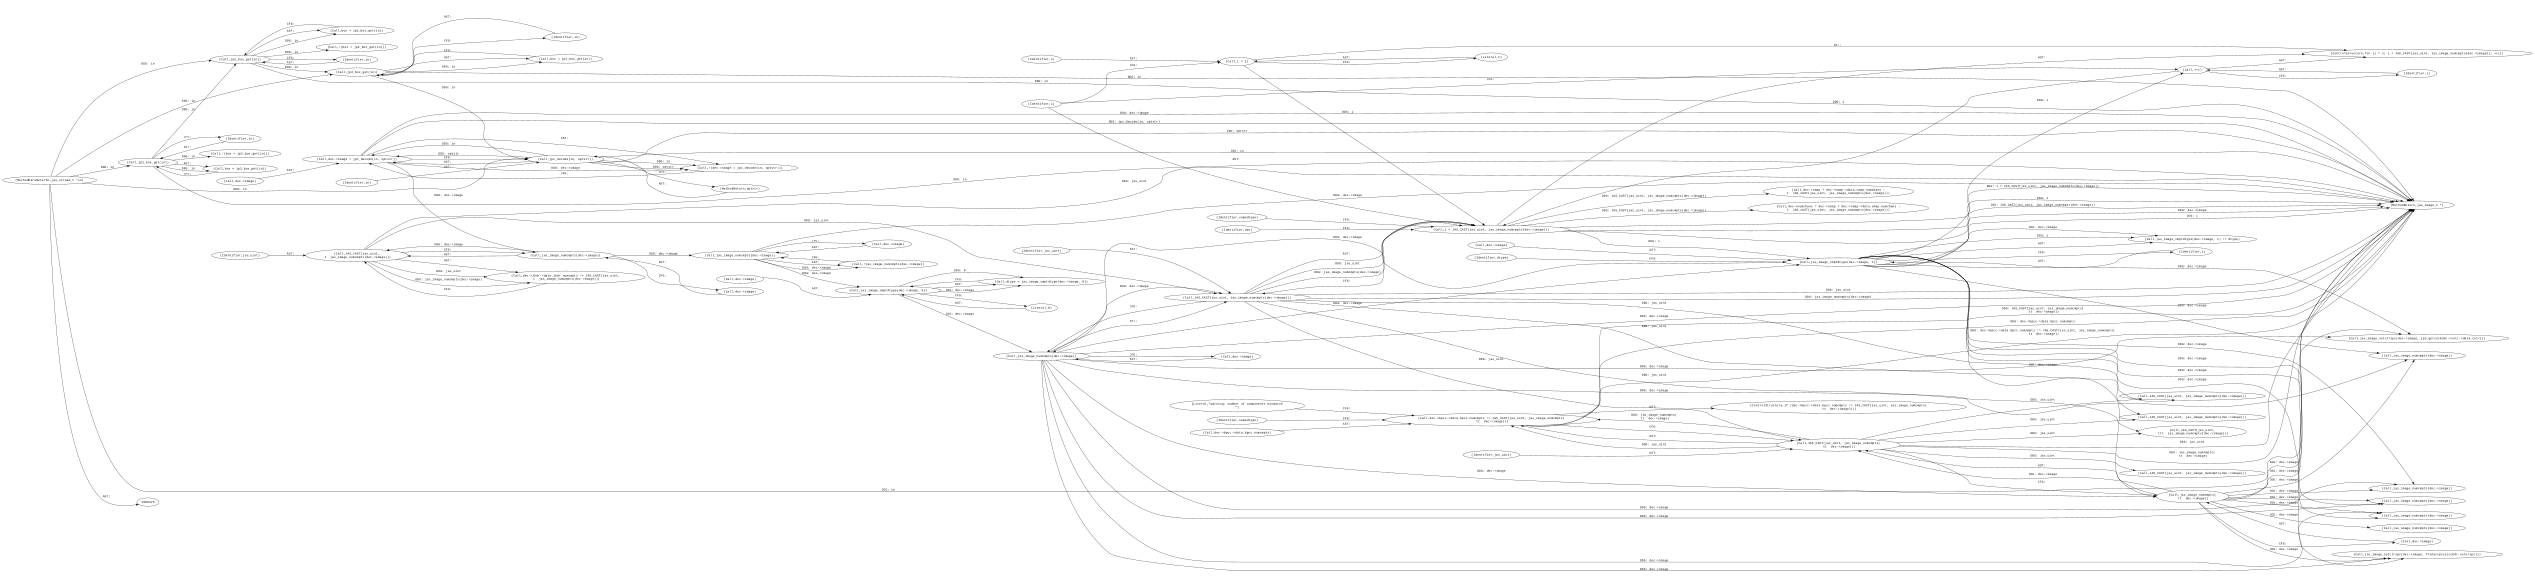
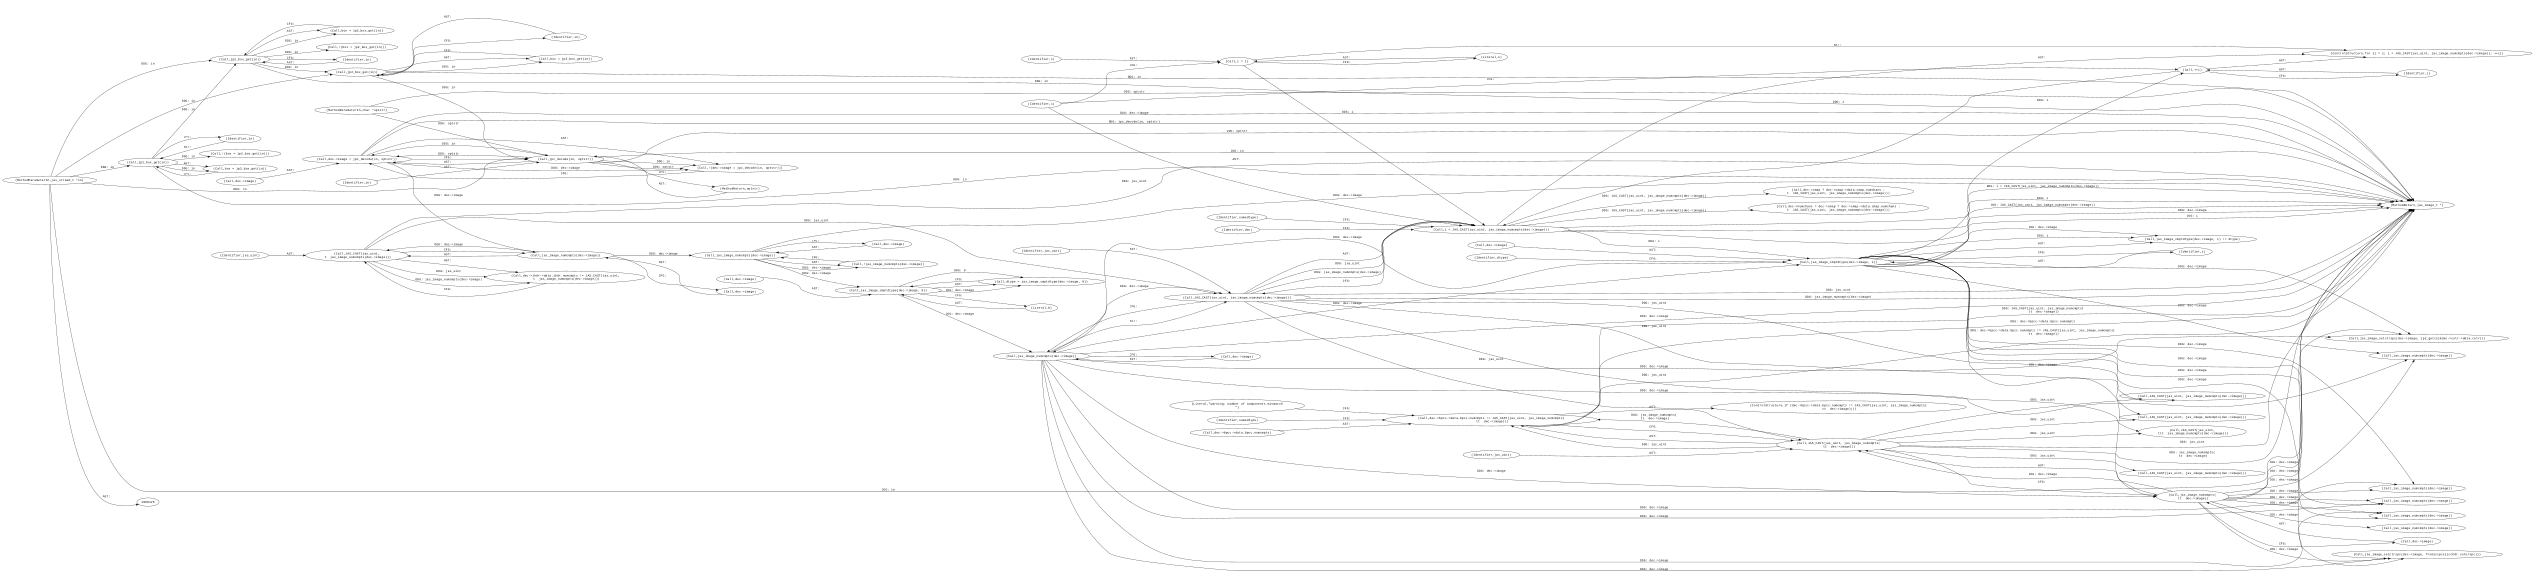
  digraph {
    fontname="Liberation Mono"
    rankdir=LR
    node [fontname="Liberation Mono"]
    edge [fontname="Liberation Mono"]
    n1 [label="(Call,dec->bpcc->data.bpcc.numcmpts != JAS_CAST(jas_uint, jas_image_numcmpts(\n \t\t  dec->image)))"]
    n2 [label="(Call,JAS_CAST(jas_uint, jas_image_numcmpts(\n \t\t  dec->image)))"]
    n3 [label="(ControlStructure,if (dec->bpcc->data.bpcc.numcmpts != JAS_CAST(jas_uint, jas_image_numcmpts(\n \t\t  dec->image))))"]
    n4 [label="(MethodReturn,jas_image_t *)"]
    n5 [label="(Call,jas_image_numcmpts(\n \t\t  dec->image))"]
    n6 [label="(Call,JAS_CAST(jas_uint, jas_image_numcmpts(dec->image)))"]
    n7 [label="(Call,JAS_CAST(jas_uint,\n \t\t\t  jas_image_numcmpts(dec->image)))"]
    n8 [label="(Call,JAS_CAST(jas_uint, jas_image_numcmpts(dec->image)))"]
    n9 [label="(Call,JAS_CAST(jas_uint, jas_image_numcmpts(dec->image)))"]
    n10 [label="(Call,jas_image_numcmpts(dec->image))"]
    n11 [label="(Call,jas_image_numcmpts(dec->image))"]
    n12 [label="(Call,jas_image_setclrspc(dec->image, fromiccpcs(icchdr.colorspc)))"]
    n13 [label="(Call,jas_image_setclrspc(dec->image, jp2_getcs(&dec->colr->data.colr)))"]
    n14 [label="(Call,jas_image_numcmpts(dec->image))"]
    n15 [label="(Call,jas_image_numcmpts(dec->image))"]
    n16 [label="(Call,jas_image_numcmpts(dec->image))"]
    n17 [label="(Call,dec->image)"]
    n18 [label="(Call,JAS_CAST(jas_uint, jas_image_numcmpts(dec->image)))"]
    n19 [label="(Call,jas_image_numcmpts(dec->image))"]
    n20 [label="(Call,i < JAS_CAST(jas_uint, jas_image_numcmpts(dec->image)))"]
    n21 [label="(Call,jas_image_cmptdtype(dec->image, i))"]
    n22 [label="(Call,dec->image)"]
    n23 [label="(Call,dec->cmap ? dec->cmap->data.cmap.numchans :\n\t  JAS_CAST(jas_uint, jas_image_numcmpts(dec->image)))"]
    n24 [label="(Call,dec->numchans = dec->cmap ? dec->cmap->data.cmap.numchans :\n\t  JAS_CAST(jas_uint, jas_image_numcmpts(dec->image)))"]
    n25 [label="(ControlStructure,for (i = 1; i < JAS_CAST(jas_uint, jas_image_numcmpts(dec->image)); ++i))"]
    n26 [label="(Call,JAS_CAST(jas_uint,\n \t  jas_image_numcmpts(dec->image)))"]
    n27 [label="(Call,jas_image_numcmpts(dec->image))"]
    n28 [label="(Call,dec->ihdr->data.ihdr.numcmpts != JAS_CAST(jas_uint,\n \t  jas_image_numcmpts(dec->image)))"]
    n29 [label="(Call,jas_image_numcmpts(dec->image))"]
    n30 [label="(Call,dec->image)"]
    n31 [label="(Call,jas_image_cmptdtype(dec->image, 0))"]
    n32 [label="(Call,!jas_image_numcmpts(dec->image))"]
    n33 [label="(Call,dec->image)"]
    n34 [label="(Call,dec->image = jpc_decode(in, optstr))"]
    n35 [label="(Call,jpc_decode(in, optstr))"]
    n36 [label="(Call,!(dec->image = jpc_decode(in, optstr)))"]
    n37 [label="(MethodReturn,optstr)"]
    n38 [label="(Call,jp2_box_get(in))"]
    n39 [label="(Identifier,in)"]
    n40 [label="(Call,box = jp2_box_get(in))"]
    n41 [label="(Call,jp2_box_get(in))"]
    n42 [label="(Call,box = jp2_box_get(in))"]
    n43 [label="(Call,!(box = jp2_box_get(in)))"]
    n44 [label="(Identifier,in)"]
    n45 [label="(Call,jp2_box_get(in))"]
    n46 [label="(Call,box = jp2_box_get(in))"]
    n47 [label="(Call,!(box = jp2_box_get(in)))"]
    n48 [label="(Identifier,in)"]
    n49 [label="(MethodParameterIn,jas_stream_t *in)"]
    1000125
+   n51 [label="(MethodParameterIn,char *optstr)"]
    n52 [label="(Call,++i)"]
    n53 [label="(Call,jas_image_cmptdtype(dec->image, i) != dtype)"]
    n54 [label="(Identifier,i)"]
    n55 [label="(Identifier,i)"]
    n56 [label="(Call,i = 1)"]
    n57 [label="(Literal,1)"]
    n58 [label="(Call,dtype = jas_image_cmptdtype(dec->image, 0))"]
    n59 [label="(Literal,0)"]
    n60 [label="(Identifier,jas_uint)"]
    n61 [label="(Identifier,jas_uint)"]
    n62 [label="(Literal,\"warning: number of components mismatch\n\")"]
    n63 [label="(Call,dec->image)"]
    n64 [label="(Identifier,dec)"]
    n65 [label="(Call,dec->image)"]
    n66 [label="(Identifier,samedtype)"]
    n67 [label="(Identifier,dtype)"]
    n68 [label="(Identifier,i)"]
    n69 [label="(Identifier,i)"]
    n70 [label="(Identifier,samedtype)"]
    n71 [label="(Call,dec->bpcc->data.bpcc.numcmpts)"]
    n72 [label="(Identifier,in)"]
    n73 [label="(Call,dec->image)"]
    n74 [label="(Identifier,jas_uint)"]
    n1 -> n2 [label="CFG: "]
    n1 -> n3 [label="AST: "]
    n1 -> n4 [label="DDG: dec->bpcc->data.bpcc.numcmpts != JAS_CAST(jas_uint, jas_image_numcmpts(\n \t\t  dec->image))"]
    n1 -> n4 [label="DDG: JAS_CAST(jas_uint, jas_image_numcmpts(\n \t\t  dec->image))"]
    n1 -> n4 [label="DDG: dec->bpcc->data.bpcc.numcmpts"]
    n2 -> n1 [label="AST: "]
    n2 -> n1 [label="DDG: jas_uint"]
    n2 -> n1 [label="DDG: jas_image_numcmpts(\n \t\t  dec->image)"]
    n2 -> n4 [label="DDG: jas_image_numcmpts(\n \t\t  dec->image)"]
    n2 -> n4 [label="DDG: jas_uint"]
    n2 -> n5 [label="CFG: "]
    n2 -> n6 [label="DDG: jas_uint"]
    n2 -> n7 [label="DDG: jas_uint"]
    n2 -> n8 [label="DDG: jas_uint"]
    n2 -> n9 [label="DDG: jas_uint"]
    n5 -> n2 [label="AST: "]
    n5 -> n2 [label="DDG: dec->image"]
    n5 -> n4 [label="DDG: dec->image"]
    n5 -> n10 [label="DDG: dec->image"]
    n5 -> n11 [label="DDG: dec->image"]
    n5 -> n12 [label="DDG: dec->image"]
    n5 -> n13 [label="DDG: dec->image"]
    n5 -> n14 [label="DDG: dec->image"]
    n5 -> n15 [label="DDG: dec->image"]
    n5 -> n16 [label="DDG: dec->image"]
    n5 -> n17 [label="CFG: "]
    n17 -> n5 [label="AST: "]
    n18 -> n2 [label="DDG: jas_uint"]
    n18 -> n4 [label="DDG: jas_uint"]
    n18 -> n4 [label="DDG: jas_image_numcmpts(dec->image)"]
    n18 -> n6 [label="DDG: jas_uint"]
    n18 -> n7 [label="DDG: jas_uint"]
    n18 -> n9 [label="DDG: jas_uint"]
    n18 -> n19 [label="CFG: "]
    n18 -> n20 [label="AST: "]
    n18 -> n20 [label="DDG: jas_uint"]
    n18 -> n20 [label="DDG: jas_image_numcmpts(dec->image)"]
    n19 -> n4 [label="DDG: dec->image"]
    n19 -> n5 [label="DDG: dec->image"]
    n19 -> n10 [label="DDG: dec->image"]
    n19 -> n11 [label="DDG: dec->image"]
    n19 -> n12 [label="DDG: dec->image"]
    n19 -> n13 [label="DDG: dec->image"]
    n19 -> n14 [label="DDG: dec->image"]
    n19 -> n15 [label="DDG: dec->image"]
    n19 -> n18 [label="AST: "]
    n19 -> n18 [label="DDG: dec->image"]
    n19 -> n21 [label="DDG: dec->image"]
    n19 -> n22 [label="CFG: "]
    n20 -> n4 [label="DDG: i < JAS_CAST(jas_uint, jas_image_numcmpts(dec->image))"]
    n20 -> n4 [label="DDG: i"]
    n20 -> n4 [label="DDG: JAS_CAST(jas_uint, jas_image_numcmpts(dec->image))"]
    n20 -> n18 [label="CFG: "]
    n20 -> n21 [label="DDG: i"]
    n20 -> n23 [label="DDG: JAS_CAST(jas_uint, jas_image_numcmpts(dec->image))"]
    n20 -> n24 [label="DDG: JAS_CAST(jas_uint, jas_image_numcmpts(dec->image))"]
    n20 -> n25 [label="AST: "]
    n21 -> n4 [label="DDG: dec->image"]
    n21 -> n4 [label="DDG: i"]
    n21 -> n5 [label="DDG: dec->image"]
    n21 -> n10 [label="DDG: dec->image"]
    n21 -> n11 [label="DDG: dec->image"]
    n21 -> n12 [label="DDG: dec->image"]
    n21 -> n13 [label="DDG: dec->image"]
    n21 -> n14 [label="DDG: dec->image"]
    n21 -> n15 [label="DDG: dec->image"]
    n21 -> n19 [label="DDG: dec->image"]
    n21 -> n52 [label="DDG: i"]
    n21 -> n53 [label="AST: "]
    n21 -> n53 [label="DDG: dec->image"]
    n21 -> n53 [label="DDG: i"]
    n21 -> n54 [label="CFG: "]
    n22 -> n19 [label="AST: "]
    n26 -> n4 [label="DDG: jas_uint"]
    n26 -> n18 [label="DDG: jas_uint"]
    n26 -> n27 [label="CFG: "]
    n26 -> n28 [label="AST: "]
    n26 -> n28 [label="DDG: jas_uint"]
    n26 -> n28 [label="DDG: jas_image_numcmpts(dec->image)"]
    n27 -> n26 [label="AST: "]
    n27 -> n26 [label="DDG: dec->image"]
    n27 -> n29 [label="DDG: dec->image"]
    n27 -> n30 [label="CFG: "]
    n28 -> n26 [label="CFG: "]
    n29 -> n4 [label="DDG: dec->image"]
    n29 -> n31 [label="DDG: dec->image"]
    n29 -> n32 [label="AST: "]
    n29 -> n32 [label="DDG: dec->image"]
    n29 -> n33 [label="CFG: "]
    n30 -> n27 [label="AST: "]
    n31 -> n19 [label="DDG: dec->image"]
    n31 -> n58 [label="AST: "]
    n31 -> n58 [label="DDG: dec->image"]
    n31 -> n58 [label="DDG: 0"]
    n31 -> n59 [label="CFG: "]
    n32 -> n29 [label="CFG: "]
    n33 -> n29 [label="AST: "]
    n34 -> n4 [label="DDG: jpc_decode(in, optstr)"]
    n34 -> n4 [label="DDG: dec->image"]
    n34 -> n27 [label="DDG: dec->image"]
    n34 -> n35 [label="CFG: "]
    n34 -> n36 [label="AST: "]
    n34 -> n36 [label="DDG: dec->image"]
    n35 -> n4 [label="DDG: optstr"]
    n35 -> n4 [label="DDG: in"]
    n35 -> n34 [label="AST: "]
    n35 -> n34 [label="DDG: in"]
    n35 -> n34 [label="DDG: optstr"]
    n35 -> n36 [label="DDG: in"]
    n35 -> n36 [label="DDG: optstr"]
    n35 -> n37 [label="CFG: "]
    n36 -> n34 [label="CFG: "]
    n37 -> n35 [label="AST: "]
    n38 -> n4 [label="DDG: in"]
    n38 -> n35 [label="DDG: in"]
    n38 -> n39 [label="CFG: "]
    n38 -> n40 [label="AST: "]
    n38 -> n40 [label="DDG: in"]
    n39 -> n38 [label="AST: "]
    n40 -> n38 [label="CFG: "]
    n41 -> n4 [label="DDG: in"]
    n41 -> n38 [label="DDG: in"]
    n41 -> n42 [label="AST: "]
    n41 -> n42 [label="DDG: in"]
    n41 -> n43 [label="DDG: in"]
    n41 -> n44 [label="CFG: "]
    n42 -> n41 [label="CFG: "]
    n44 -> n41 [label="AST: "]
    n45 -> n4 [label="DDG: in"]
    n45 -> n41 [label="DDG: in"]
    n45 -> n46 [label="AST: "]
    n45 -> n46 [label="DDG: in"]
    n45 -> n47 [label="DDG: in"]
    n45 -> n48 [label="CFG: "]
    n46 -> n45 [label="CFG: "]
    n48 -> n45 [label="AST: "]
    n49 -> n4 [label="DDG: in"]
    n49 -> n35 [label="DDG: in"]
    n49 -> n38 [label="DDG: in"]
    n49 -> n41 [label="DDG: in"]
    n49 -> n45 [label="DDG: in"]
    n49 -> 1000125 [label="AST: "]
+   n51 -> n4 [label="DDG: optstr"]
+   n51 -> n35 [label="DDG: optstr"]
    n52 -> n20 [label="DDG: i"]
    n52 -> n25 [label="AST: "]
    n52 -> n55 [label="CFG: "]
    n54 -> n21 [label="AST: "]
    n55 -> n52 [label="AST: "]
    n56 -> n20 [label="DDG: i"]
    n56 -> n25 [label="AST: "]
    n56 -> n57 [label="CFG: "]
    n57 -> n56 [label="AST: "]
    n58 -> n31 [label="CFG: "]
    n59 -> n31 [label="AST: "]
    n60 -> n18 [label="AST: "]
    n61 -> n2 [label="AST: "]
    n62 -> n1 [label="CFG: "]
    n63 -> n31 [label="AST: "]
    n64 -> n20 [label="CFG: "]
    n65 -> n21 [label="AST: "]
    n66 -> n20 [label="CFG: "]
    n67 -> n21 [label="CFG: "]
    n68 -> n20 [label="AST: "]
    n68 -> n52 [label="CFG: "]
    n68 -> n56 [label="CFG: "]
    n69 -> n56 [label="AST: "]
    n70 -> n1 [label="CFG: "]
    n71 -> n1 [label="AST: "]
    n72 -> n35 [label="AST: "]
    n73 -> n34 [label="AST: "]
    n74 -> n26 [label="AST: "]
  }
